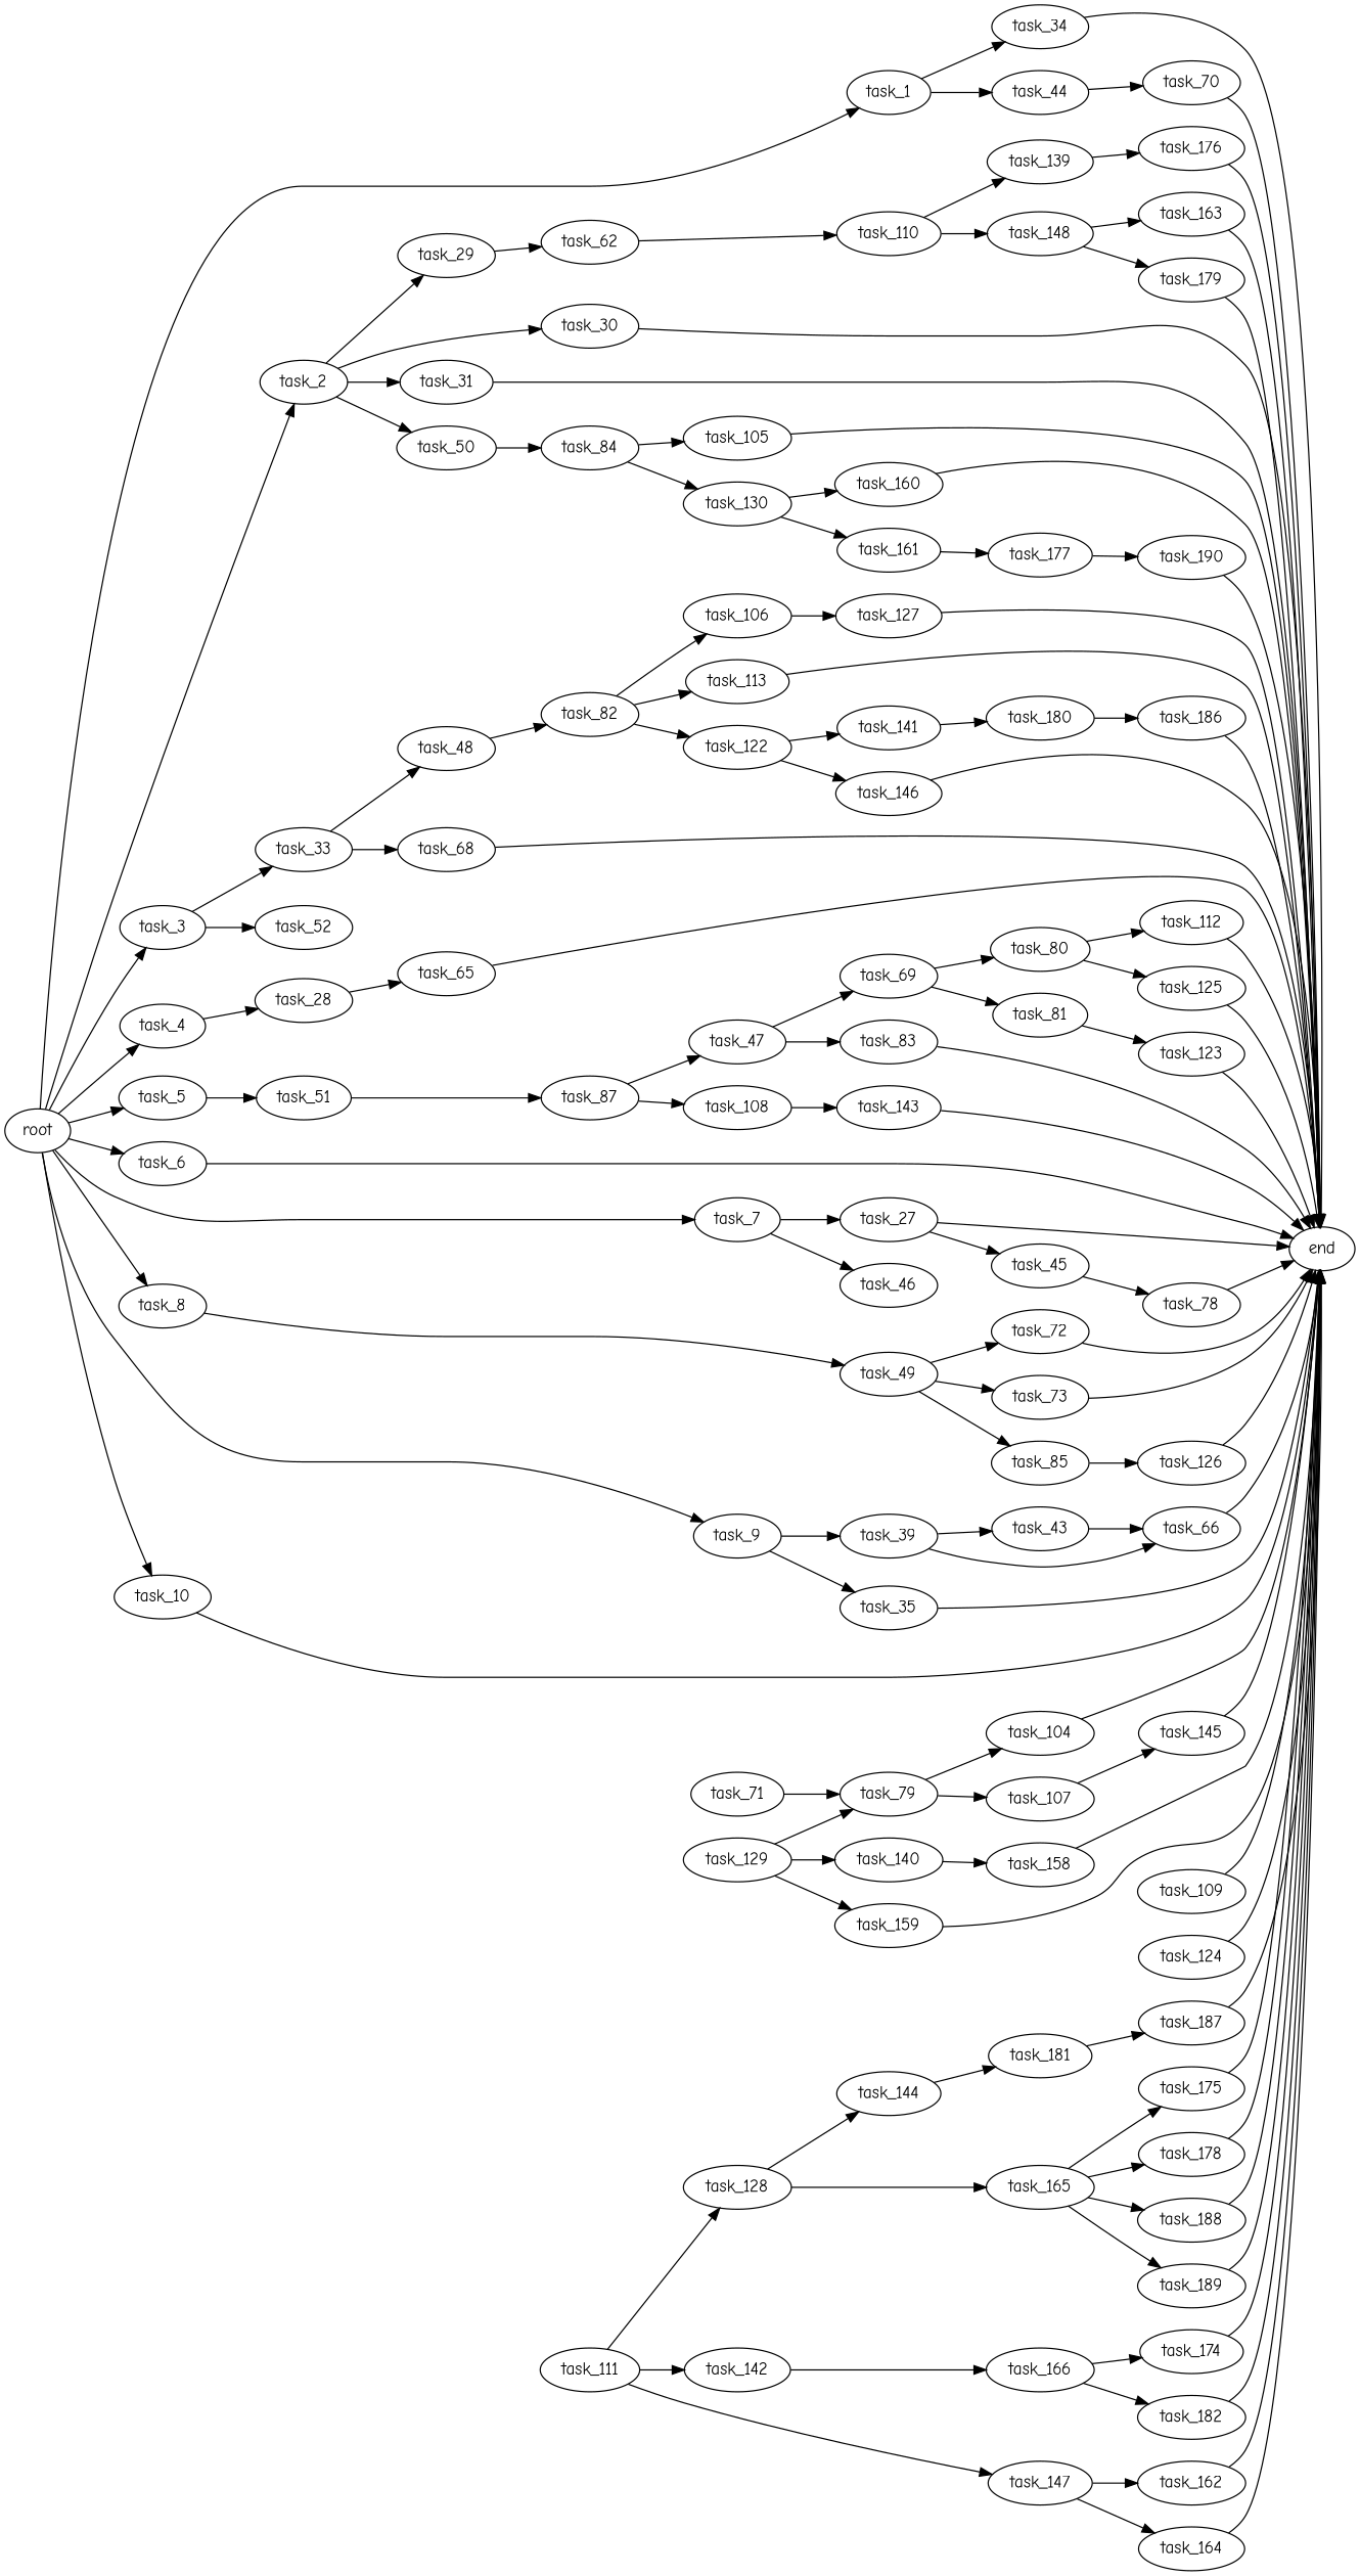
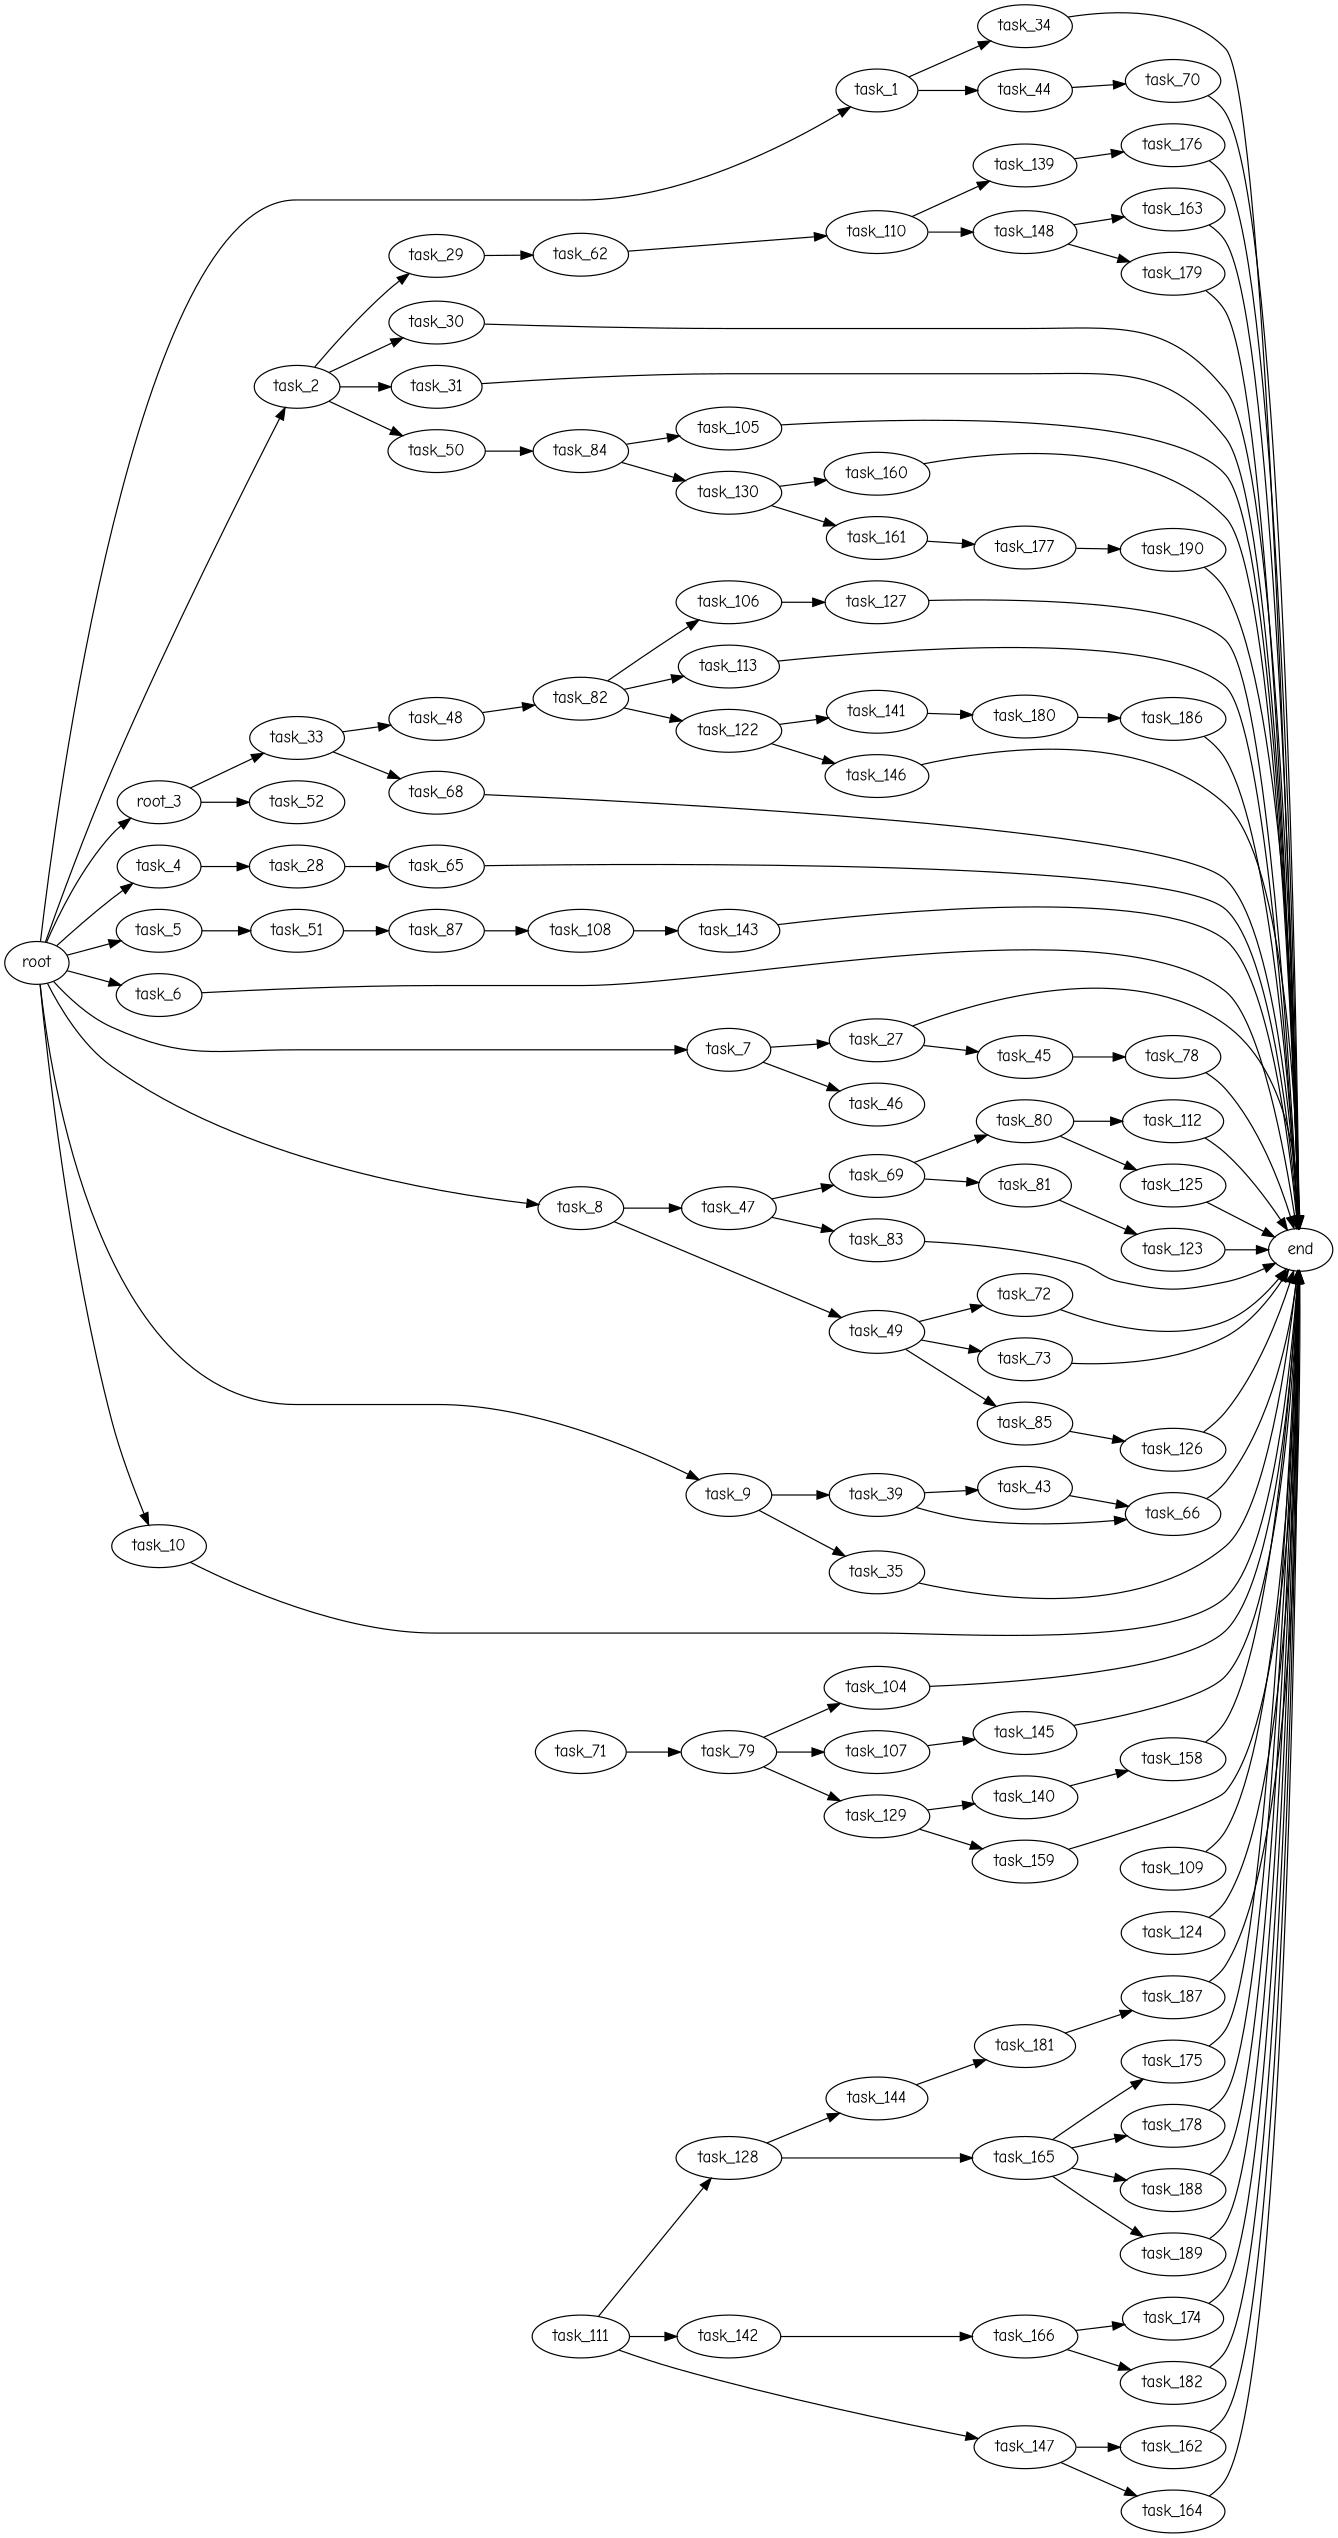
  digraph {
    fontname="Comic Neue"
    rankdir=LR
    node [fontname="Comic Neue"]
    edge [fontname="Comic Neue"]
    root
    task_1
    task_2
-   task_3
+   task_3 [label=root_3]
    task_4
    task_5
    task_6
    task_7
    task_8
    task_9
    task_10
    task_34
    task_44
    task_29
    task_30
    task_31
    task_50
    task_33
    task_52
    task_28
    task_51
    end
    task_27
    task_46
    task_47
    task_49
    n27 [label=task_39]
    task_35
    task_70
    n30 [label=task_62]
    task_84
    task_48
    task_68
    task_65
    task_87
    task_45
    task_69
    task_83
    task_72
    task_73
    task_85
    task_43
    task_66
    task_78
    task_110
    task_82
    task_71
    task_79
    task_80
    task_81
    task_106
    task_113
    task_122
    task_126
    task_105
    task_130
    task_108
    task_139
    task_148
    task_112
    task_125
    task_123
    task_104
    task_107
    task_129
    task_145
    task_140
    task_159
    task_127
    task_141
    task_146
    task_160
    task_161
    task_109
    task_124
    task_143
    task_111
    task_128
    task_142
    task_147
    task_176
    task_163
    task_179
    task_144
    task_165
    task_166
    task_162
    task_164
    task_180
    task_181
    task_175
    task_178
    task_188
    task_189
    task_158
    task_177
    task_186
    task_174
    task_182
    task_187
    task_190
    root -> task_1
    root -> task_2
    root -> task_3
    root -> task_4
    root -> task_5
    root -> task_6
    root -> task_7
    root -> task_8
    root -> task_9
    root -> task_10
    task_1 -> task_34
    task_1 -> task_44
    task_2 -> task_29
    task_2 -> task_30
    task_2 -> task_31
    task_2 -> task_50
    task_3 -> task_33
    task_3 -> task_52
    task_4 -> task_28
    task_5 -> task_51
    task_6 -> end
    task_7 -> task_27
    task_7 -> task_46
-   task_87 -> task_47
+   task_8 -> task_47
    task_8 -> task_49
    task_9 -> n27
    task_9 -> task_35
    task_10 -> end
    task_34 -> end
    task_44 -> task_70
    task_29 -> n30
    task_30 -> end
    task_31 -> end
    task_50 -> task_84
    task_33 -> task_48
    task_33 -> task_68
    task_28 -> task_65
    task_51 -> task_87
    task_27 -> end
    task_27 -> task_45
    task_47 -> task_69
    task_47 -> task_83
    task_49 -> task_72
    task_49 -> task_73
    task_49 -> task_85
    n27 -> task_43
    n27 -> task_66
    task_35 -> end
    task_70 -> end
    n30 -> task_110
    task_84 -> task_105
    task_84 -> task_130
    task_48 -> task_82
    task_68 -> end
    task_65 -> end
    task_87 -> task_108
    task_45 -> task_78
    task_69 -> task_80
    task_69 -> task_81
    task_83 -> end
    task_72 -> end
    task_73 -> end
    task_85 -> task_126
    task_43 -> task_66
    task_66 -> end
    task_78 -> end
    task_110 -> task_139
    task_110 -> task_148
    task_82 -> task_106
    task_82 -> task_113
    task_82 -> task_122
    task_71 -> task_79
    task_79 -> task_104
    task_79 -> task_107
-   task_129 -> task_79
+   task_79 -> task_129
    task_80 -> task_112
    task_80 -> task_125
    task_81 -> task_123
    task_106 -> task_127
    task_113 -> end
    task_122 -> task_141
    task_122 -> task_146
    task_126 -> end
    task_105 -> end
    task_130 -> task_160
    task_130 -> task_161
    task_108 -> task_143
    task_139 -> task_176
    task_148 -> task_163
    task_148 -> task_179
    task_112 -> end
    task_125 -> end
    task_123 -> end
    task_104 -> end
    task_107 -> task_145
    task_129 -> task_140
    task_129 -> task_159
    task_145 -> end
    task_140 -> task_158
    task_159 -> end
    task_127 -> end
    task_141 -> task_180
    task_146 -> end
    task_160 -> end
    task_161 -> task_177
    task_109 -> end
    task_124 -> end
    task_143 -> end
    task_111 -> task_128
    task_111 -> task_142
    task_111 -> task_147
    task_128 -> task_144
    task_128 -> task_165
    task_142 -> task_166
    task_147 -> task_162
    task_147 -> task_164
    task_176 -> end
    task_163 -> end
    task_179 -> end
    task_144 -> task_181
    task_165 -> task_175
    task_165 -> task_178
    task_165 -> task_188
    task_165 -> task_189
    task_166 -> task_174
    task_166 -> task_182
    task_162 -> end
    task_164 -> end
    task_180 -> task_186
    task_181 -> task_187
    task_175 -> end
    task_178 -> end
    task_188 -> end
    task_189 -> end
    task_158 -> end
    task_177 -> task_190
    task_186 -> end
    task_174 -> end
    task_182 -> end
    task_187 -> end
    task_190 -> end
  }
